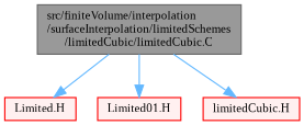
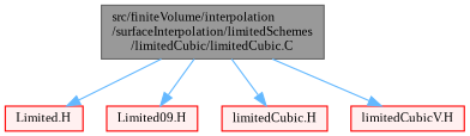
  digraph {
    fontname="Liberation Serif"
    node [color=red fillcolor="#FFF0F0" fontname="Liberation Serif" fontsize=10 shape=box style=filled]
    edge [color=steelblue1 fontname="Liberation Serif" fontsize=10 labelfontname=Helvetica labelfontsize=10 style=solid]
    n1 [color=gray40 fillcolor=grey60 fontcolor=black height=0.2 label="src/finiteVolume/interpolation\l/surfaceInterpolation/limitedSchemes\l/limitedCubic/limitedCubic.C" width=0.4]
    n2 [height=0.2 label="Limited.H" width=0.4]
-   n3 [height=0.2 label="Limited01.H" width=0.4]
+   n3 [height=0.2 label="Limited09.H" width=0.4]
    n4 [height=0.2 label="limitedCubic.H" width=0.4]
+   n5 [height=0.2 label="limitedCubicV.H" width=0.4]
    n1 -> n2
    n1 -> n3
    n1 -> n4
+   n1 -> n5
  }
